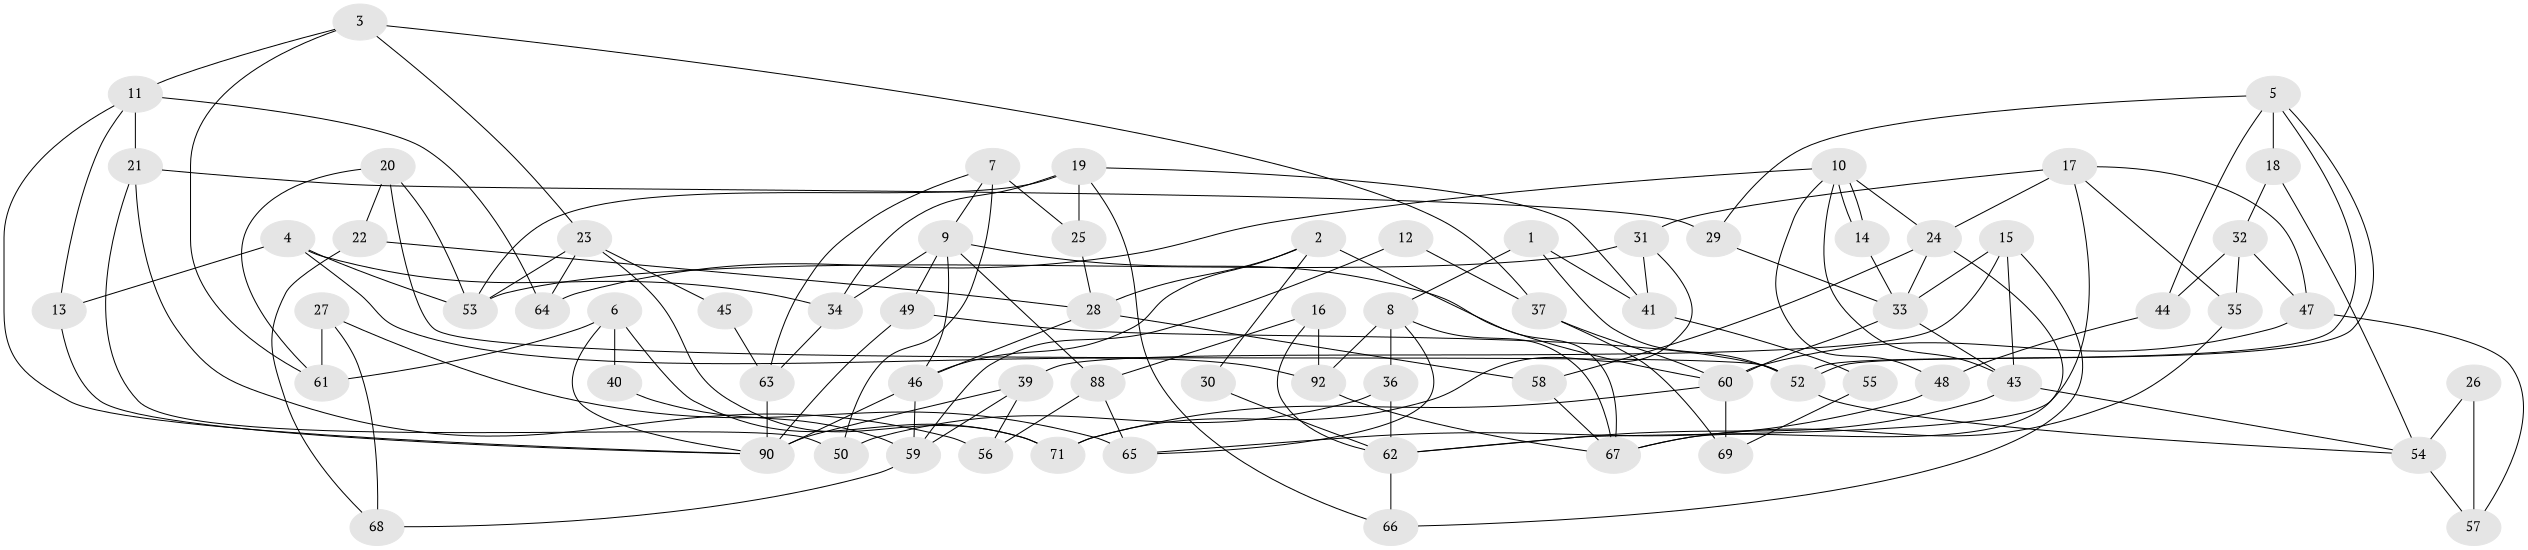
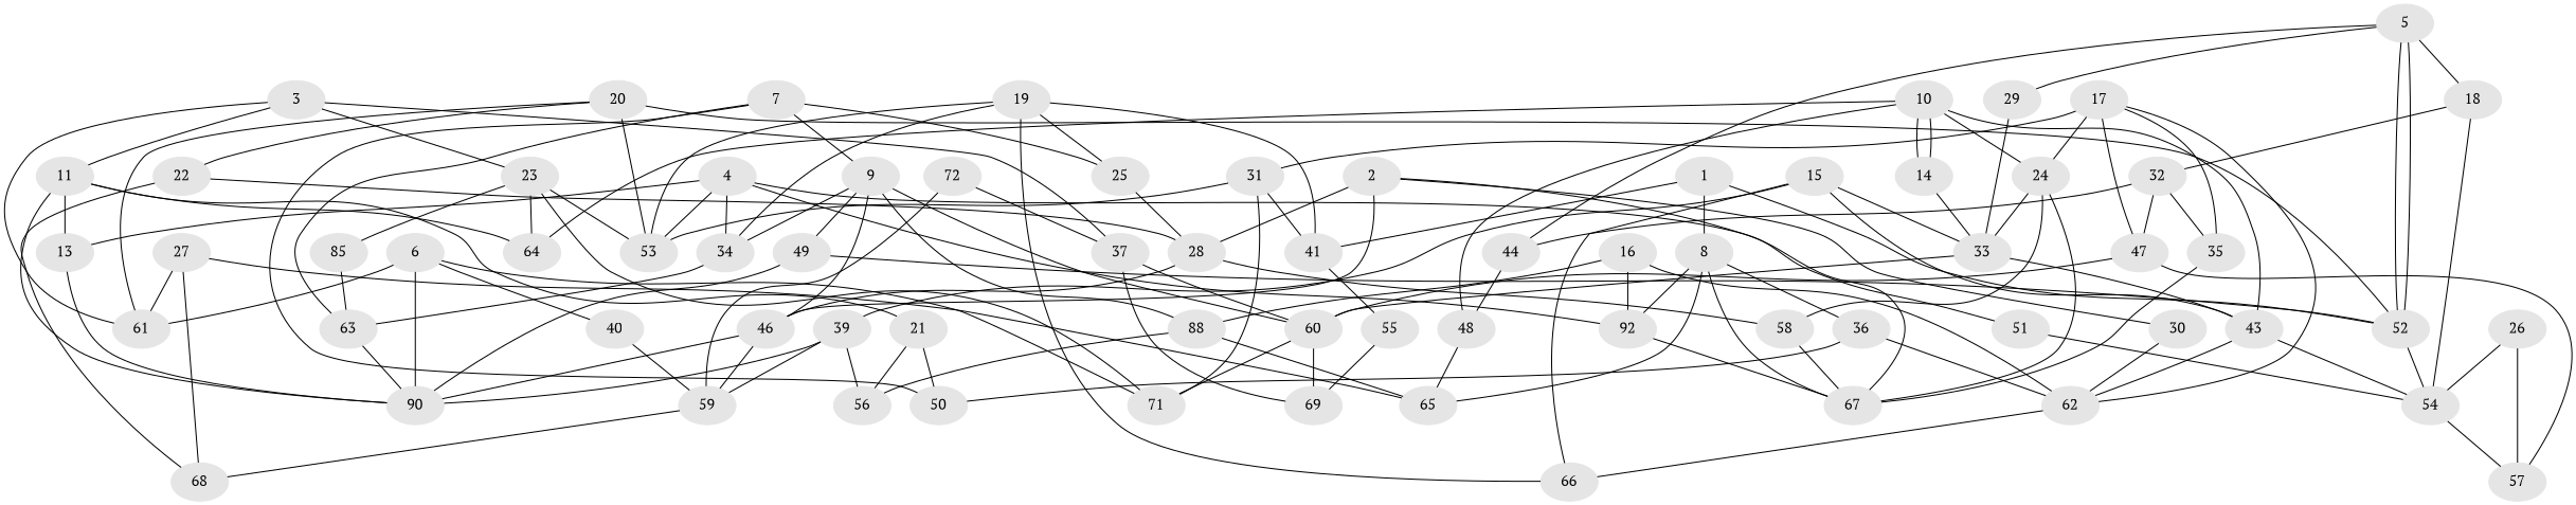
  graph {
    fontname="PT Serif"
    node [color=gray90 fontname="PT Serif" style=filled]
    edge [fontname="PT Serif"]
    1
    8
    41
    52
    67
    n6 [label=92]
    36
    65
    55
    54
    2
    28
    30
    46
    58
    62
    n17 [label=90]
    59
    3
    11
    23
    37
    61
    13
    64
    21
    53
    71
-   45
+   45 [label=85]
    60
    69
    4
    34
+   51
    63
    5
    18
    29
    44
    32
    33
    48
    6
    40
    7
    9
    25
    50
    n49 [label=88]
    49
    56
    10
    14
    24
    43
-   12
+   12 [label=72]
    68
    15
    39
    66
    16
    17
    31
    35
    47
    57
    19
    20
    22
    26
    27
    1 -- 8
    1 -- 41
    1 -- 52
    8 -- 67
    8 -- n6
    8 -- 36
    8 -- 65
    41 -- 55
    52 -- 54
    n6 -- 67
    36 -- 62
    36 -- 50
    55 -- 69
    54 -- 57
    2 -- 67
    2 -- 28
    2 -- 30
    2 -- 46
    28 -- 46
    28 -- 58
    30 -- 62
    46 -- n17
    46 -- 59
    58 -- 67
    62 -- 66
    59 -- 68
    3 -- 11
    3 -- 23
    3 -- 37
    3 -- 61
    11 -- n17
    11 -- 13
    11 -- 64
    11 -- 21
    23 -- 64
    23 -- 53
    23 -- 71
    23 -- 45
    37 -- 60
    37 -- 69
    13 -- n17
-   21 -- 29
    21 -- 50
    21 -- 56
    45 -- 63
    60 -- 71
    60 -- 69
    4 -- n6
    4 -- 13
    4 -- 53
    4 -- 34
+   4 -- 51
    34 -- 63
+   51 -- 54
    63 -- n17
    5 -- 52
    5 -- 52
    5 -- 18
    5 -- 29
    5 -- 44
    18 -- 54
    18 -- 32
    29 -- 33
    44 -- 48
    32 -- 44
    32 -- 35
    32 -- 47
    33 -- 60
    33 -- 43
    48 -- 65
    6 -- n17
    6 -- 61
    6 -- 71
    6 -- 40
    40 -- 59
    7 -- 63
    7 -- 9
    7 -- 25
    7 -- 50
    9 -- 46
    9 -- 60
    9 -- 34
    9 -- n49
    9 -- 49
    25 -- 28
    n49 -- 65
    n49 -- 56
    49 -- 52
    49 -- n17
    10 -- 64
    10 -- 48
    10 -- 14
    10 -- 14
    10 -- 24
    10 -- 43
    14 -- 33
    24 -- 67
    24 -- 58
    24 -- 33
    43 -- 54
    43 -- 62
    12 -- 59
    12 -- 37
    15 -- 33
    15 -- 43
    15 -- 39
    15 -- 66
    39 -- n17
    39 -- 59
    39 -- 56
    16 -- n6
    16 -- 62
    16 -- n49
    17 -- 62
    17 -- 24
    17 -- 31
    17 -- 35
    17 -- 47
    31 -- 41
    31 -- 53
    31 -- 71
    35 -- 67
    47 -- 60
    47 -- 57
    19 -- 41
    19 -- 53
    19 -- 34
    19 -- 25
    19 -- 66
    20 -- 52
    20 -- 61
    20 -- 53
    20 -- 22
    22 -- 28
    22 -- 68
    26 -- 54
    26 -- 57
    27 -- 65
    27 -- 61
    27 -- 68
  }
